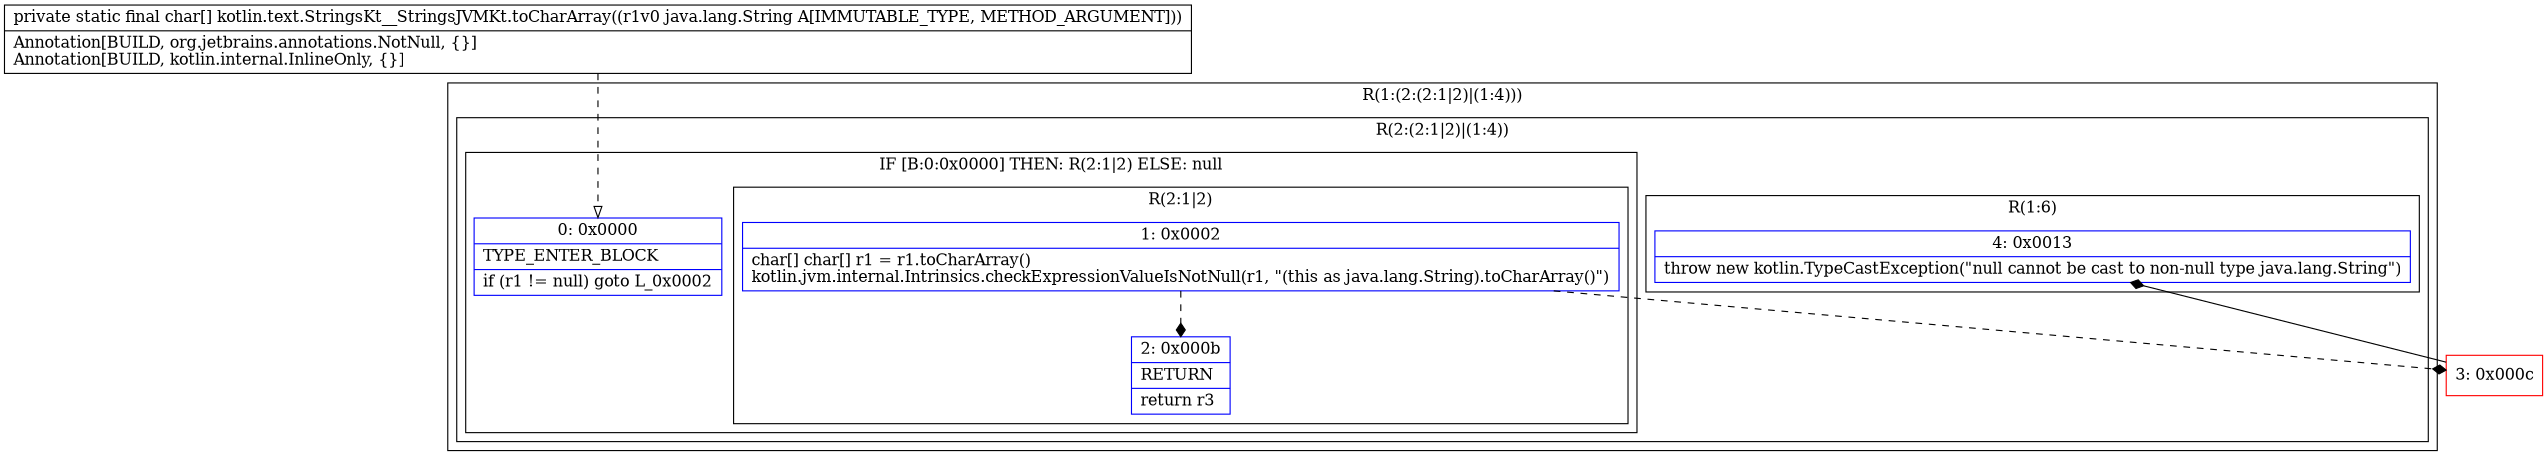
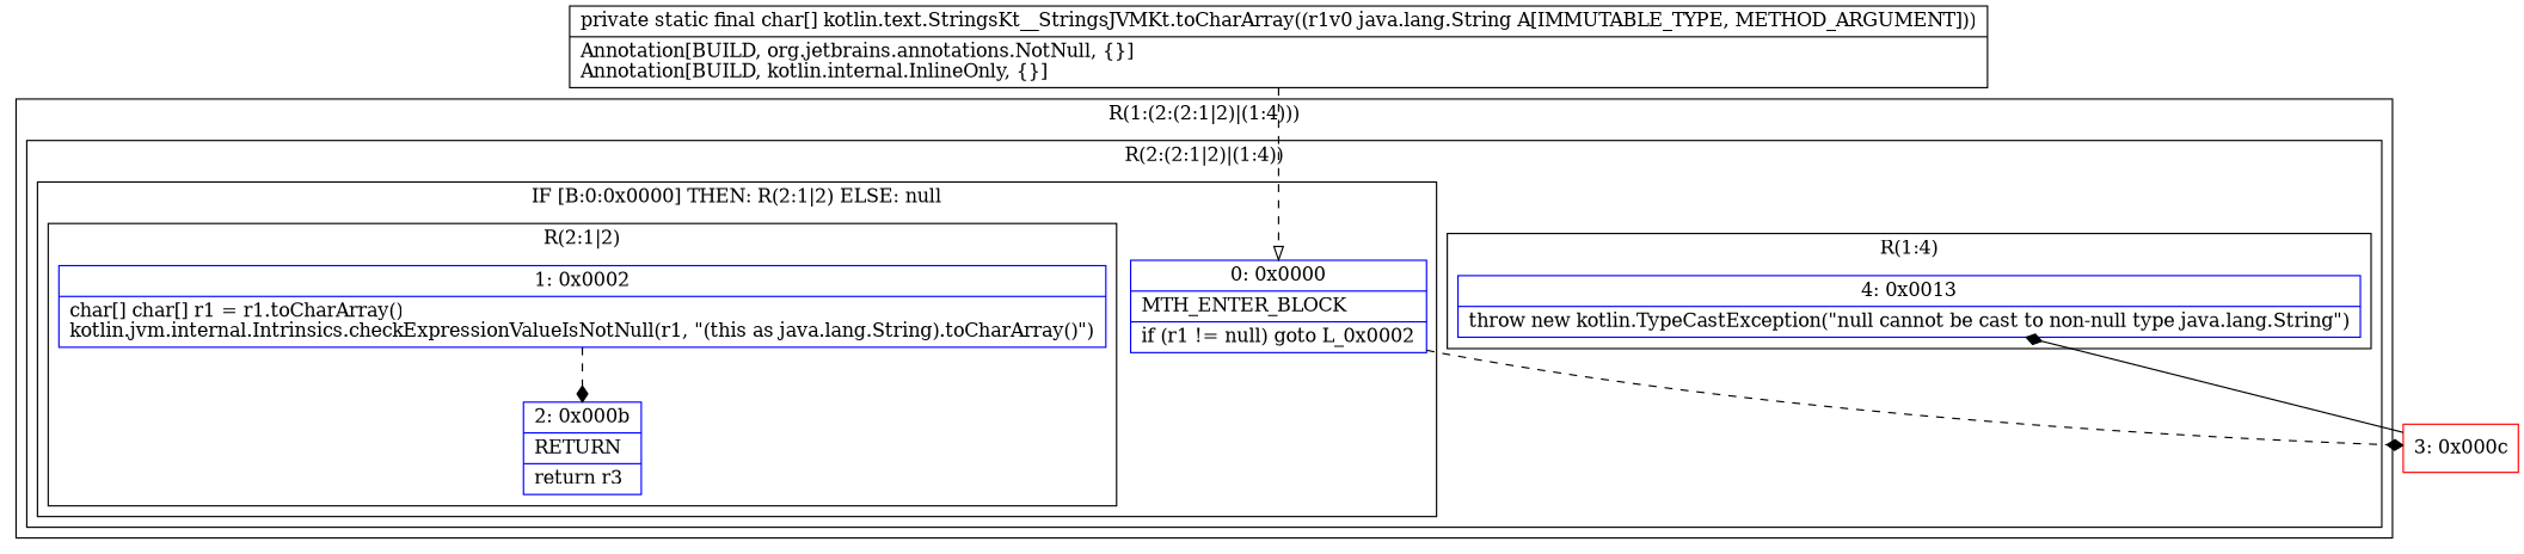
  digraph {
    node [color=blue shape=record]
    edge [arrowhead=diamond style=dashed]
    n1 [label="{1\:\ 0x0002|char[] char[] r1 = r1.toCharArray()\lkotlin.jvm.internal.Intrinsics.checkExpressionValueIsNotNull(r1, \"(this as java.lang.String).toCharArray()\")\l}"]
    n2 [label="{2\:\ 0x000b|RETURN\l|return r3\l}"]
-   n3 [label="{0\:\ 0x0000|TYPE_ENTER_BLOCK\l|if (r1 != null) goto L_0x0002\l}"]
+   n3 [label="{0\:\ 0x0000|MTH_ENTER_BLOCK\l|if (r1 != null) goto L_0x0002\l}"]
    n4 [label="{4\:\ 0x0013|throw new kotlin.TypeCastException(\"null cannot be cast to non\-null type java.lang.String\")\l}"]
    n5 [color=red label="{3\:\ 0x000c}"]
    n6 [label="{private static final char[] kotlin.text.StringsKt__StringsJVMKt.toCharArray((r1v0 java.lang.String A[IMMUTABLE_TYPE, METHOD_ARGUMENT]))  | Annotation[BUILD, org.jetbrains.annotations.NotNull, \{\}]\lAnnotation[BUILD, kotlin.internal.InlineOnly, \{\}]\l}" color=""]
    subgraph cluster_1 {
      label="R(1:(2:(2:1|2)|(1:4)))"
      subgraph cluster_2 {
        label="R(2:(2:1|2)|(1:4))"
        subgraph cluster_3 {
          label="IF [B:0:0x0000] THEN: R(2:1|2) ELSE: null"
          n3
          subgraph cluster_4 {
            label="R(2:1|2)"
            n1
            n2
          }
        }
        subgraph cluster_5 {
-         label="R(1:6)"
+         label="R(1:4)"
          n4
        }
      }
    }
    n1 -> n2
-   n1 -> n5
+   n3 -> n5
    n5 -> n4 [style=solid]
    n6 -> n3 [arrowhead=onormal]
  }
